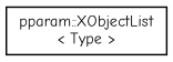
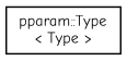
  digraph {
    rankdir=LR
    fontname="Comic Neue"
-   n1 [color=black fillcolor=white fontname="Comic Neue" fontsize=10 height=0.2 label="pparam::XObjectList\l\< Type \>" shape=record style=filled width=0.4]
+   n1 [color=black fillcolor=white fontname="Comic Neue" fontsize=10 height=0.2 label="pparam::Type\l\< Type \>" shape=record style=filled width=0.4]
  }
